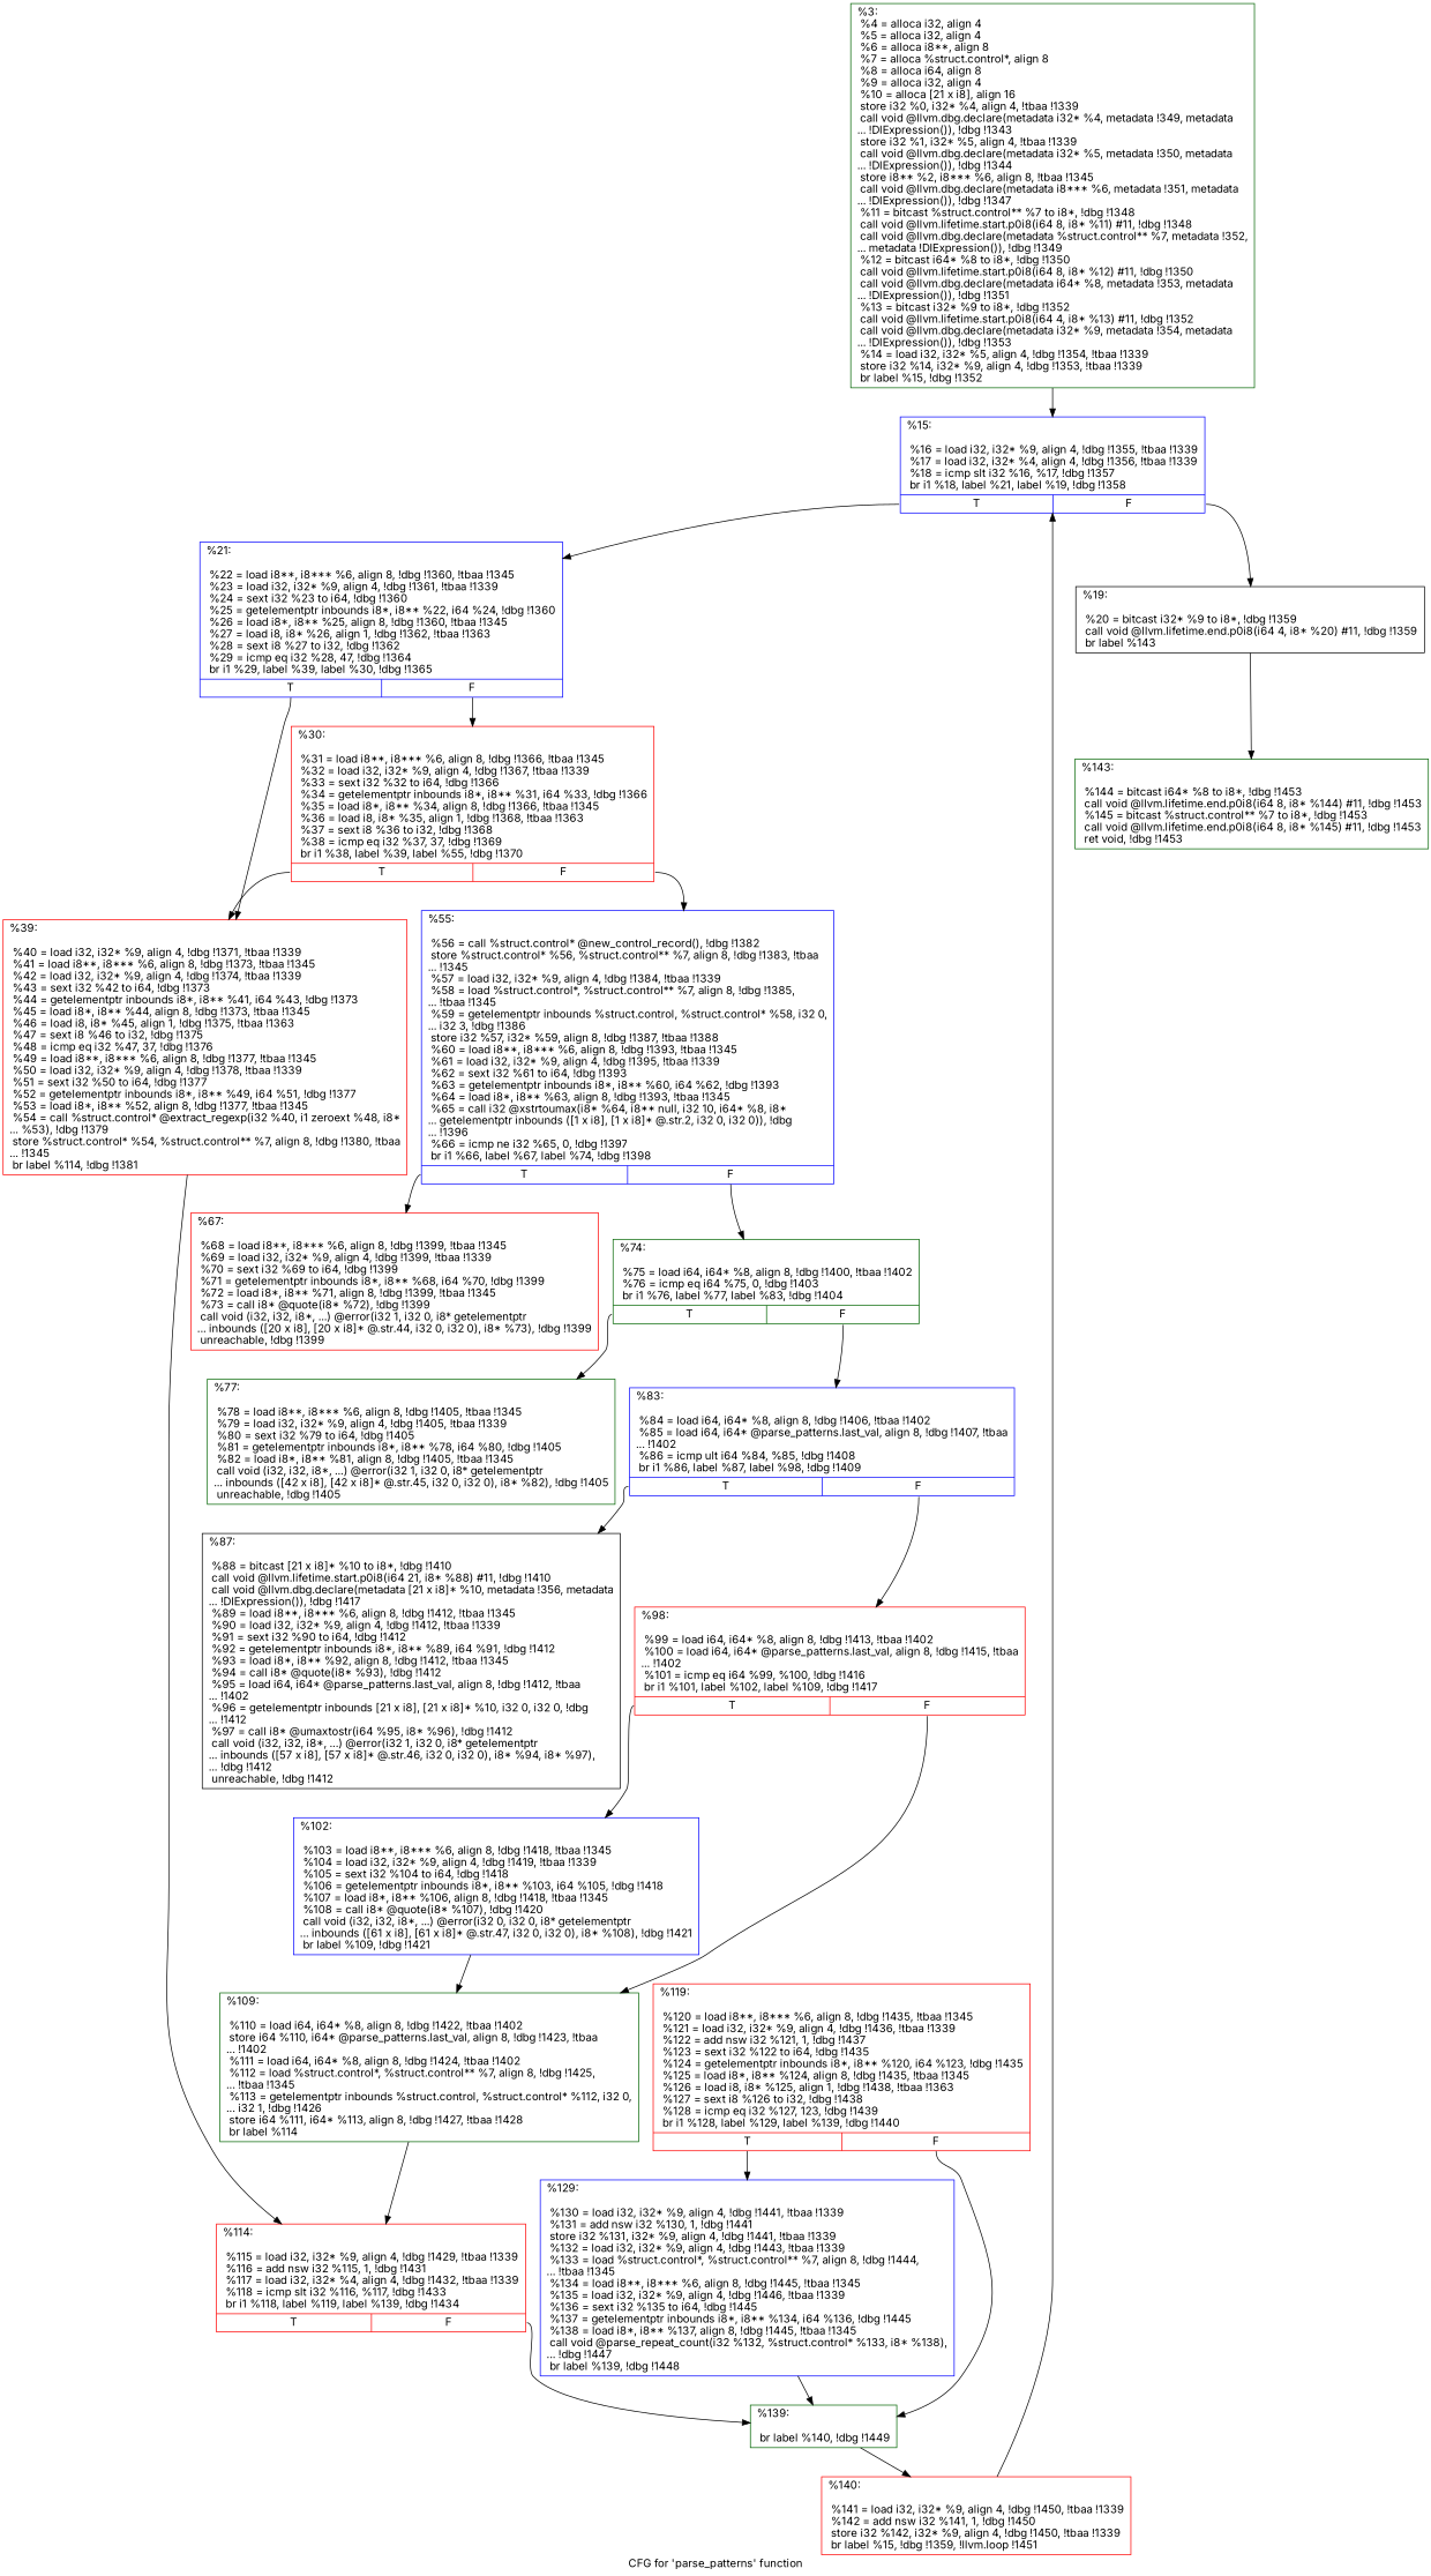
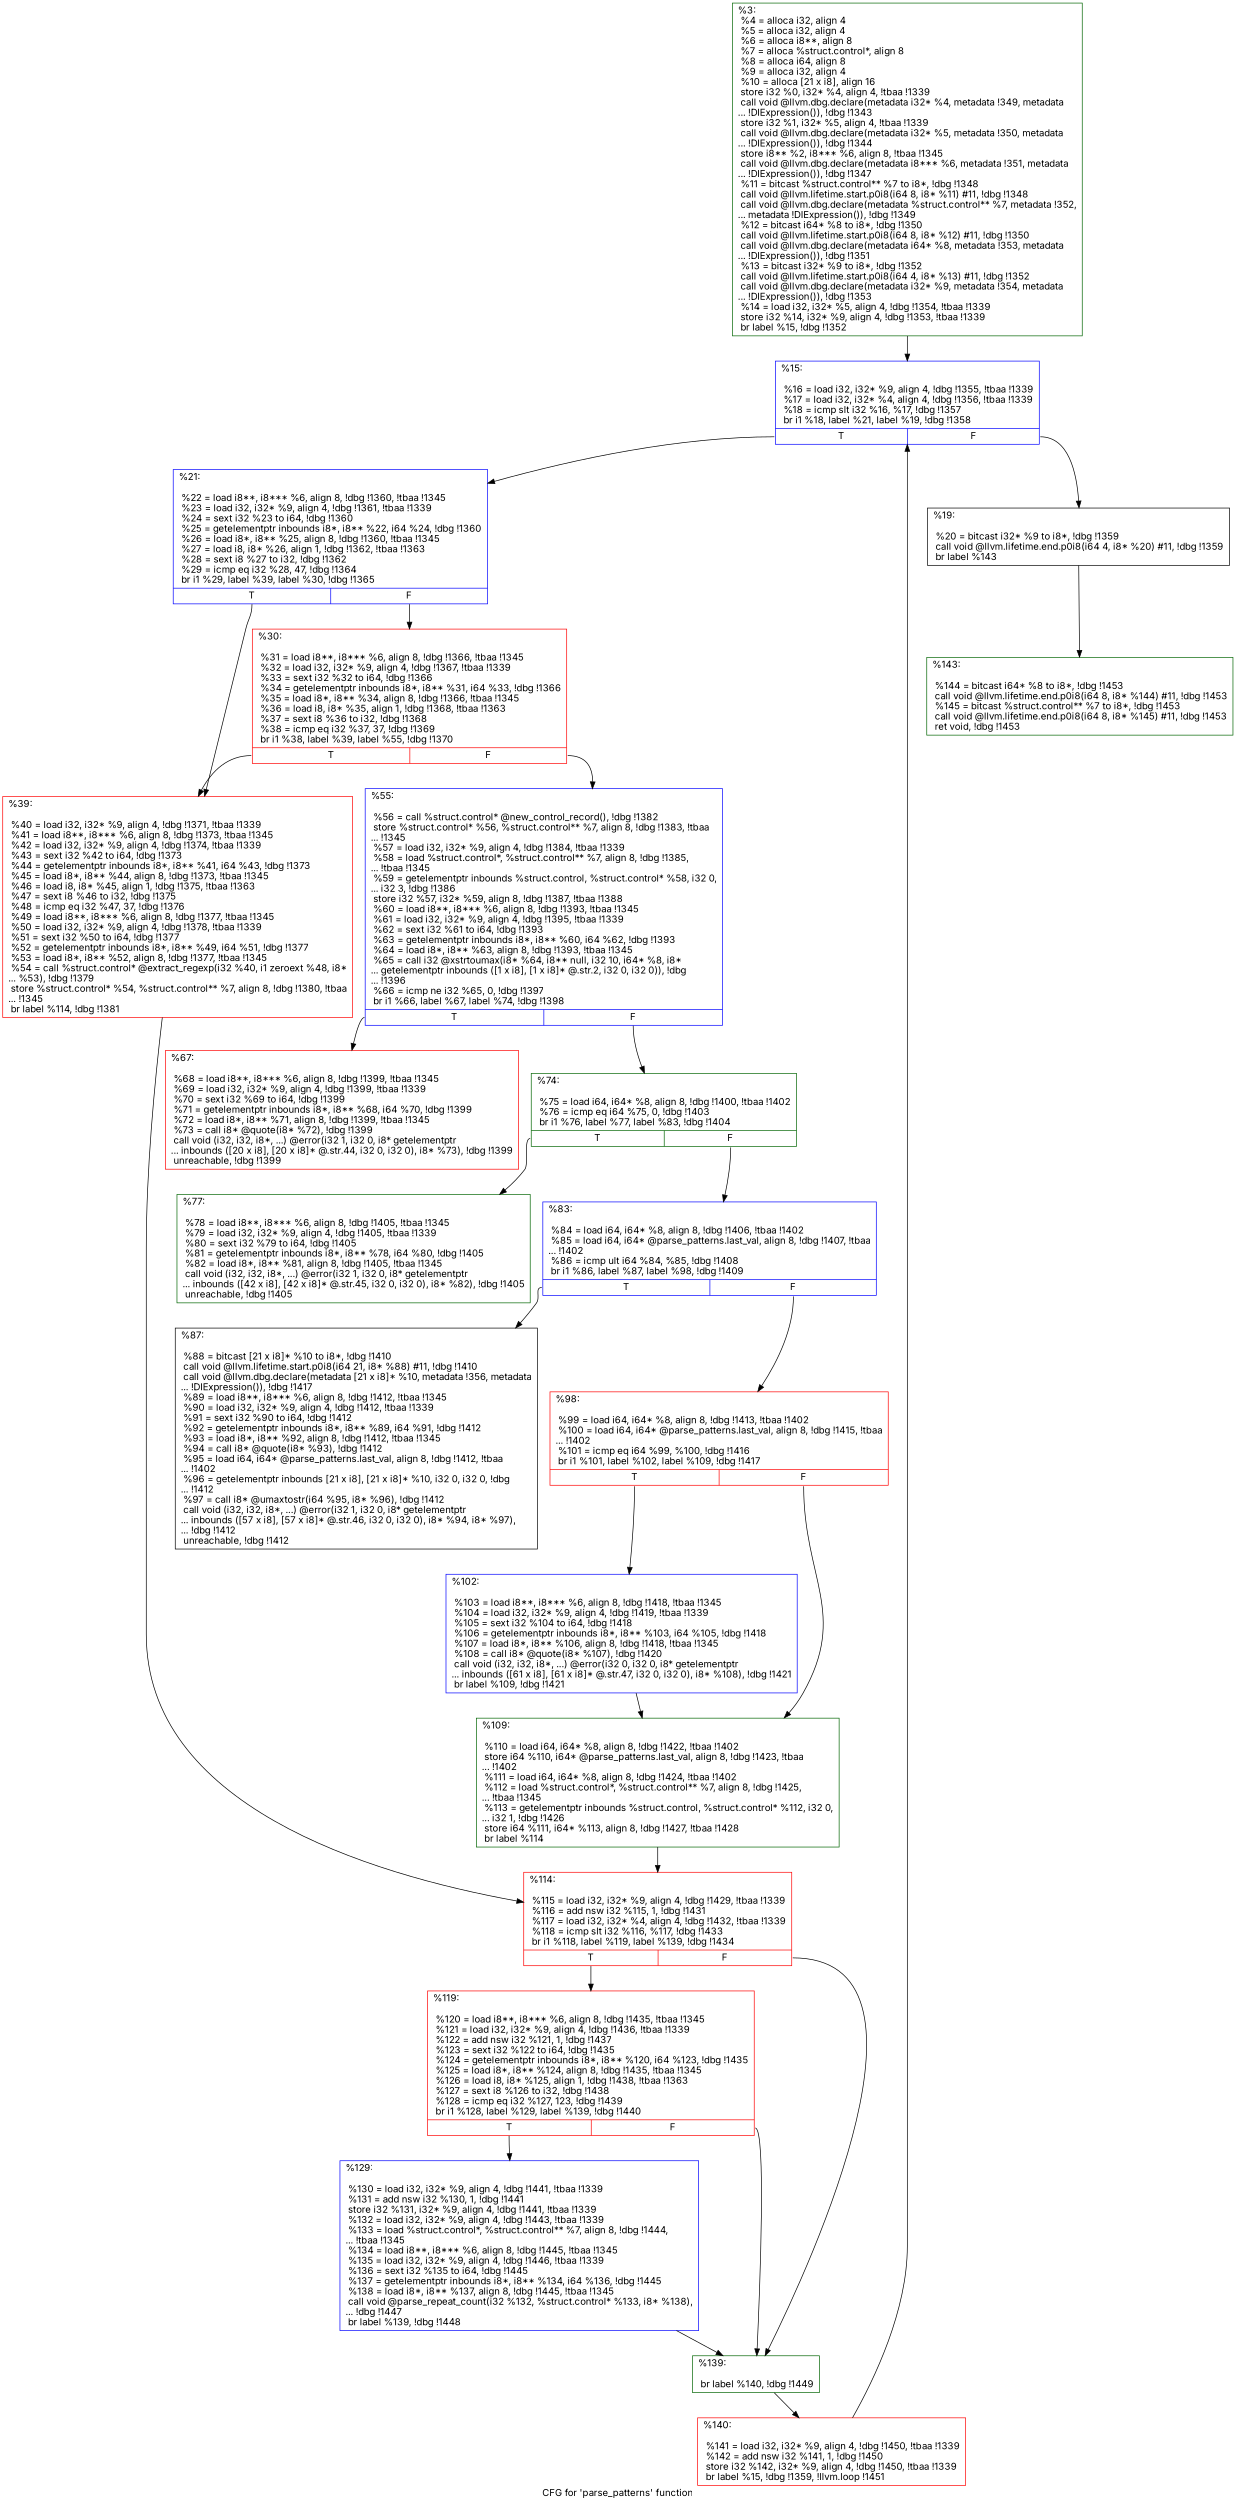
  digraph {
    fontname=Inter
    label="CFG for 'parse_patterns' function"
    node [color=red fontname=Inter shape=record]
    edge [fontname=Inter tailport=s0]
    n1 [color=darkgreen label="{%3:\l  %4 = alloca i32, align 4\l  %5 = alloca i32, align 4\l  %6 = alloca i8**, align 8\l  %7 = alloca %struct.control*, align 8\l  %8 = alloca i64, align 8\l  %9 = alloca i32, align 4\l  %10 = alloca [21 x i8], align 16\l  store i32 %0, i32* %4, align 4, !tbaa !1339\l  call void @llvm.dbg.declare(metadata i32* %4, metadata !349, metadata\l... !DIExpression()), !dbg !1343\l  store i32 %1, i32* %5, align 4, !tbaa !1339\l  call void @llvm.dbg.declare(metadata i32* %5, metadata !350, metadata\l... !DIExpression()), !dbg !1344\l  store i8** %2, i8*** %6, align 8, !tbaa !1345\l  call void @llvm.dbg.declare(metadata i8*** %6, metadata !351, metadata\l... !DIExpression()), !dbg !1347\l  %11 = bitcast %struct.control** %7 to i8*, !dbg !1348\l  call void @llvm.lifetime.start.p0i8(i64 8, i8* %11) #11, !dbg !1348\l  call void @llvm.dbg.declare(metadata %struct.control** %7, metadata !352,\l... metadata !DIExpression()), !dbg !1349\l  %12 = bitcast i64* %8 to i8*, !dbg !1350\l  call void @llvm.lifetime.start.p0i8(i64 8, i8* %12) #11, !dbg !1350\l  call void @llvm.dbg.declare(metadata i64* %8, metadata !353, metadata\l... !DIExpression()), !dbg !1351\l  %13 = bitcast i32* %9 to i8*, !dbg !1352\l  call void @llvm.lifetime.start.p0i8(i64 4, i8* %13) #11, !dbg !1352\l  call void @llvm.dbg.declare(metadata i32* %9, metadata !354, metadata\l... !DIExpression()), !dbg !1353\l  %14 = load i32, i32* %5, align 4, !dbg !1354, !tbaa !1339\l  store i32 %14, i32* %9, align 4, !dbg !1353, !tbaa !1339\l  br label %15, !dbg !1352\l}"]
    n2 [color=blue label="{%15:\l\l  %16 = load i32, i32* %9, align 4, !dbg !1355, !tbaa !1339\l  %17 = load i32, i32* %4, align 4, !dbg !1356, !tbaa !1339\l  %18 = icmp slt i32 %16, %17, !dbg !1357\l  br i1 %18, label %21, label %19, !dbg !1358\l|{<s0>T|<s1>F}}"]
    n3 [color=blue label="{%21:\l\l  %22 = load i8**, i8*** %6, align 8, !dbg !1360, !tbaa !1345\l  %23 = load i32, i32* %9, align 4, !dbg !1361, !tbaa !1339\l  %24 = sext i32 %23 to i64, !dbg !1360\l  %25 = getelementptr inbounds i8*, i8** %22, i64 %24, !dbg !1360\l  %26 = load i8*, i8** %25, align 8, !dbg !1360, !tbaa !1345\l  %27 = load i8, i8* %26, align 1, !dbg !1362, !tbaa !1363\l  %28 = sext i8 %27 to i32, !dbg !1362\l  %29 = icmp eq i32 %28, 47, !dbg !1364\l  br i1 %29, label %39, label %30, !dbg !1365\l|{<s0>T|<s1>F}}"]
    n4 [color=black label="{%19:\l\l  %20 = bitcast i32* %9 to i8*, !dbg !1359\l  call void @llvm.lifetime.end.p0i8(i64 4, i8* %20) #11, !dbg !1359\l  br label %143\l}"]
    n5 [label="{%39:\l\l  %40 = load i32, i32* %9, align 4, !dbg !1371, !tbaa !1339\l  %41 = load i8**, i8*** %6, align 8, !dbg !1373, !tbaa !1345\l  %42 = load i32, i32* %9, align 4, !dbg !1374, !tbaa !1339\l  %43 = sext i32 %42 to i64, !dbg !1373\l  %44 = getelementptr inbounds i8*, i8** %41, i64 %43, !dbg !1373\l  %45 = load i8*, i8** %44, align 8, !dbg !1373, !tbaa !1345\l  %46 = load i8, i8* %45, align 1, !dbg !1375, !tbaa !1363\l  %47 = sext i8 %46 to i32, !dbg !1375\l  %48 = icmp eq i32 %47, 37, !dbg !1376\l  %49 = load i8**, i8*** %6, align 8, !dbg !1377, !tbaa !1345\l  %50 = load i32, i32* %9, align 4, !dbg !1378, !tbaa !1339\l  %51 = sext i32 %50 to i64, !dbg !1377\l  %52 = getelementptr inbounds i8*, i8** %49, i64 %51, !dbg !1377\l  %53 = load i8*, i8** %52, align 8, !dbg !1377, !tbaa !1345\l  %54 = call %struct.control* @extract_regexp(i32 %40, i1 zeroext %48, i8*\l... %53), !dbg !1379\l  store %struct.control* %54, %struct.control** %7, align 8, !dbg !1380, !tbaa\l... !1345\l  br label %114, !dbg !1381\l}"]
    n6 [label="{%30:\l\l  %31 = load i8**, i8*** %6, align 8, !dbg !1366, !tbaa !1345\l  %32 = load i32, i32* %9, align 4, !dbg !1367, !tbaa !1339\l  %33 = sext i32 %32 to i64, !dbg !1366\l  %34 = getelementptr inbounds i8*, i8** %31, i64 %33, !dbg !1366\l  %35 = load i8*, i8** %34, align 8, !dbg !1366, !tbaa !1345\l  %36 = load i8, i8* %35, align 1, !dbg !1368, !tbaa !1363\l  %37 = sext i8 %36 to i32, !dbg !1368\l  %38 = icmp eq i32 %37, 37, !dbg !1369\l  br i1 %38, label %39, label %55, !dbg !1370\l|{<s0>T|<s1>F}}"]
    n7 [color=darkgreen label="{%143:\l\l  %144 = bitcast i64* %8 to i8*, !dbg !1453\l  call void @llvm.lifetime.end.p0i8(i64 8, i8* %144) #11, !dbg !1453\l  %145 = bitcast %struct.control** %7 to i8*, !dbg !1453\l  call void @llvm.lifetime.end.p0i8(i64 8, i8* %145) #11, !dbg !1453\l  ret void, !dbg !1453\l}"]
    n8 [label="{%114:\l\l  %115 = load i32, i32* %9, align 4, !dbg !1429, !tbaa !1339\l  %116 = add nsw i32 %115, 1, !dbg !1431\l  %117 = load i32, i32* %4, align 4, !dbg !1432, !tbaa !1339\l  %118 = icmp slt i32 %116, %117, !dbg !1433\l  br i1 %118, label %119, label %139, !dbg !1434\l|{<s0>T|<s1>F}}"]
    n9 [color=blue label="{%55:\l\l  %56 = call %struct.control* @new_control_record(), !dbg !1382\l  store %struct.control* %56, %struct.control** %7, align 8, !dbg !1383, !tbaa\l... !1345\l  %57 = load i32, i32* %9, align 4, !dbg !1384, !tbaa !1339\l  %58 = load %struct.control*, %struct.control** %7, align 8, !dbg !1385,\l... !tbaa !1345\l  %59 = getelementptr inbounds %struct.control, %struct.control* %58, i32 0,\l... i32 3, !dbg !1386\l  store i32 %57, i32* %59, align 8, !dbg !1387, !tbaa !1388\l  %60 = load i8**, i8*** %6, align 8, !dbg !1393, !tbaa !1345\l  %61 = load i32, i32* %9, align 4, !dbg !1395, !tbaa !1339\l  %62 = sext i32 %61 to i64, !dbg !1393\l  %63 = getelementptr inbounds i8*, i8** %60, i64 %62, !dbg !1393\l  %64 = load i8*, i8** %63, align 8, !dbg !1393, !tbaa !1345\l  %65 = call i32 @xstrtoumax(i8* %64, i8** null, i32 10, i64* %8, i8*\l... getelementptr inbounds ([1 x i8], [1 x i8]* @.str.2, i32 0, i32 0)), !dbg\l... !1396\l  %66 = icmp ne i32 %65, 0, !dbg !1397\l  br i1 %66, label %67, label %74, !dbg !1398\l|{<s0>T|<s1>F}}"]
    n10 [label="{%119:\l\l  %120 = load i8**, i8*** %6, align 8, !dbg !1435, !tbaa !1345\l  %121 = load i32, i32* %9, align 4, !dbg !1436, !tbaa !1339\l  %122 = add nsw i32 %121, 1, !dbg !1437\l  %123 = sext i32 %122 to i64, !dbg !1435\l  %124 = getelementptr inbounds i8*, i8** %120, i64 %123, !dbg !1435\l  %125 = load i8*, i8** %124, align 8, !dbg !1435, !tbaa !1345\l  %126 = load i8, i8* %125, align 1, !dbg !1438, !tbaa !1363\l  %127 = sext i8 %126 to i32, !dbg !1438\l  %128 = icmp eq i32 %127, 123, !dbg !1439\l  br i1 %128, label %129, label %139, !dbg !1440\l|{<s0>T|<s1>F}}"]
    n11 [color=darkgreen label="{%139:\l\l  br label %140, !dbg !1449\l}"]
    n12 [label="{%67:\l\l  %68 = load i8**, i8*** %6, align 8, !dbg !1399, !tbaa !1345\l  %69 = load i32, i32* %9, align 4, !dbg !1399, !tbaa !1339\l  %70 = sext i32 %69 to i64, !dbg !1399\l  %71 = getelementptr inbounds i8*, i8** %68, i64 %70, !dbg !1399\l  %72 = load i8*, i8** %71, align 8, !dbg !1399, !tbaa !1345\l  %73 = call i8* @quote(i8* %72), !dbg !1399\l  call void (i32, i32, i8*, ...) @error(i32 1, i32 0, i8* getelementptr\l... inbounds ([20 x i8], [20 x i8]* @.str.44, i32 0, i32 0), i8* %73), !dbg !1399\l  unreachable, !dbg !1399\l}"]
    n13 [color=darkgreen label="{%74:\l\l  %75 = load i64, i64* %8, align 8, !dbg !1400, !tbaa !1402\l  %76 = icmp eq i64 %75, 0, !dbg !1403\l  br i1 %76, label %77, label %83, !dbg !1404\l|{<s0>T|<s1>F}}"]
    n14 [color=darkgreen label="{%77:\l\l  %78 = load i8**, i8*** %6, align 8, !dbg !1405, !tbaa !1345\l  %79 = load i32, i32* %9, align 4, !dbg !1405, !tbaa !1339\l  %80 = sext i32 %79 to i64, !dbg !1405\l  %81 = getelementptr inbounds i8*, i8** %78, i64 %80, !dbg !1405\l  %82 = load i8*, i8** %81, align 8, !dbg !1405, !tbaa !1345\l  call void (i32, i32, i8*, ...) @error(i32 1, i32 0, i8* getelementptr\l... inbounds ([42 x i8], [42 x i8]* @.str.45, i32 0, i32 0), i8* %82), !dbg !1405\l  unreachable, !dbg !1405\l}"]
    n15 [color=blue label="{%83:\l\l  %84 = load i64, i64* %8, align 8, !dbg !1406, !tbaa !1402\l  %85 = load i64, i64* @parse_patterns.last_val, align 8, !dbg !1407, !tbaa\l... !1402\l  %86 = icmp ult i64 %84, %85, !dbg !1408\l  br i1 %86, label %87, label %98, !dbg !1409\l|{<s0>T|<s1>F}}"]
    n16 [color=blue label="{%129:\l\l  %130 = load i32, i32* %9, align 4, !dbg !1441, !tbaa !1339\l  %131 = add nsw i32 %130, 1, !dbg !1441\l  store i32 %131, i32* %9, align 4, !dbg !1441, !tbaa !1339\l  %132 = load i32, i32* %9, align 4, !dbg !1443, !tbaa !1339\l  %133 = load %struct.control*, %struct.control** %7, align 8, !dbg !1444,\l... !tbaa !1345\l  %134 = load i8**, i8*** %6, align 8, !dbg !1445, !tbaa !1345\l  %135 = load i32, i32* %9, align 4, !dbg !1446, !tbaa !1339\l  %136 = sext i32 %135 to i64, !dbg !1445\l  %137 = getelementptr inbounds i8*, i8** %134, i64 %136, !dbg !1445\l  %138 = load i8*, i8** %137, align 8, !dbg !1445, !tbaa !1345\l  call void @parse_repeat_count(i32 %132, %struct.control* %133, i8* %138),\l... !dbg !1447\l  br label %139, !dbg !1448\l}"]
    n17 [label="{%140:\l\l  %141 = load i32, i32* %9, align 4, !dbg !1450, !tbaa !1339\l  %142 = add nsw i32 %141, 1, !dbg !1450\l  store i32 %142, i32* %9, align 4, !dbg !1450, !tbaa !1339\l  br label %15, !dbg !1359, !llvm.loop !1451\l}"]
    n18 [color=black label="{%87:\l\l  %88 = bitcast [21 x i8]* %10 to i8*, !dbg !1410\l  call void @llvm.lifetime.start.p0i8(i64 21, i8* %88) #11, !dbg !1410\l  call void @llvm.dbg.declare(metadata [21 x i8]* %10, metadata !356, metadata\l... !DIExpression()), !dbg !1417\l  %89 = load i8**, i8*** %6, align 8, !dbg !1412, !tbaa !1345\l  %90 = load i32, i32* %9, align 4, !dbg !1412, !tbaa !1339\l  %91 = sext i32 %90 to i64, !dbg !1412\l  %92 = getelementptr inbounds i8*, i8** %89, i64 %91, !dbg !1412\l  %93 = load i8*, i8** %92, align 8, !dbg !1412, !tbaa !1345\l  %94 = call i8* @quote(i8* %93), !dbg !1412\l  %95 = load i64, i64* @parse_patterns.last_val, align 8, !dbg !1412, !tbaa\l... !1402\l  %96 = getelementptr inbounds [21 x i8], [21 x i8]* %10, i32 0, i32 0, !dbg\l... !1412\l  %97 = call i8* @umaxtostr(i64 %95, i8* %96), !dbg !1412\l  call void (i32, i32, i8*, ...) @error(i32 1, i32 0, i8* getelementptr\l... inbounds ([57 x i8], [57 x i8]* @.str.46, i32 0, i32 0), i8* %94, i8* %97),\l... !dbg !1412\l  unreachable, !dbg !1412\l}"]
    n19 [label="{%98:\l\l  %99 = load i64, i64* %8, align 8, !dbg !1413, !tbaa !1402\l  %100 = load i64, i64* @parse_patterns.last_val, align 8, !dbg !1415, !tbaa\l... !1402\l  %101 = icmp eq i64 %99, %100, !dbg !1416\l  br i1 %101, label %102, label %109, !dbg !1417\l|{<s0>T|<s1>F}}"]
    n20 [color=blue label="{%102:\l\l  %103 = load i8**, i8*** %6, align 8, !dbg !1418, !tbaa !1345\l  %104 = load i32, i32* %9, align 4, !dbg !1419, !tbaa !1339\l  %105 = sext i32 %104 to i64, !dbg !1418\l  %106 = getelementptr inbounds i8*, i8** %103, i64 %105, !dbg !1418\l  %107 = load i8*, i8** %106, align 8, !dbg !1418, !tbaa !1345\l  %108 = call i8* @quote(i8* %107), !dbg !1420\l  call void (i32, i32, i8*, ...) @error(i32 0, i32 0, i8* getelementptr\l... inbounds ([61 x i8], [61 x i8]* @.str.47, i32 0, i32 0), i8* %108), !dbg !1421\l  br label %109, !dbg !1421\l}"]
    n21 [color=darkgreen label="{%109:\l\l  %110 = load i64, i64* %8, align 8, !dbg !1422, !tbaa !1402\l  store i64 %110, i64* @parse_patterns.last_val, align 8, !dbg !1423, !tbaa\l... !1402\l  %111 = load i64, i64* %8, align 8, !dbg !1424, !tbaa !1402\l  %112 = load %struct.control*, %struct.control** %7, align 8, !dbg !1425,\l... !tbaa !1345\l  %113 = getelementptr inbounds %struct.control, %struct.control* %112, i32 0,\l... i32 1, !dbg !1426\l  store i64 %111, i64* %113, align 8, !dbg !1427, !tbaa !1428\l  br label %114\l}"]
    n1 -> n2
    n2 -> n3
    n2 -> n4 [tailport=s1]
    n3 -> n5
    n3 -> n6 [tailport=s1]
    n4 -> n7
    n5 -> n8
    n6 -> n5
    n6 -> n9 [tailport=s1]
+   n8 -> n10
    n8 -> n11 [tailport=s1]
    n9 -> n12
    n9 -> n13 [tailport=s1]
    n10 -> n11 [tailport=s1]
    n10 -> n16
    n11 -> n17
    n13 -> n14
    n13 -> n15 [tailport=s1]
    n15 -> n18
    n15 -> n19 [tailport=s1]
    n16 -> n11
    n17 -> n2
    n19 -> n20
    n19 -> n21 [tailport=s1]
    n20 -> n21
    n21 -> n8
  }
